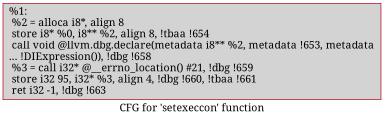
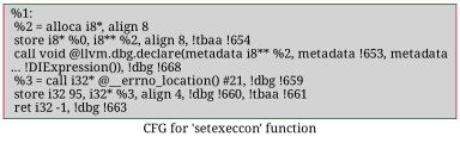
  digraph {
    label="CFG for 'setexeccon' function"
    rankdir=LR
    fontname="Noto Serif"
-   n1 [color="#b70d28ff" fillcolor=lightgrey label="{%1:\l  %2 = alloca i8*, align 8\l  store i8* %0, i8** %2, align 8, !tbaa !654\l  call void @llvm.dbg.declare(metadata i8** %2, metadata !653, metadata\l... !DIExpression()), !dbg !658\l  %3 = call i32* @__errno_location() #21, !dbg !659\l  store i32 95, i32* %3, align 4, !dbg !660, !tbaa !661\l  ret i32 -1, !dbg !663\l}" shape=record style=filled fontname="Noto Serif"]
+   n1 [color="#b70d28ff" fillcolor=lightgrey label="{%1:\l  %2 = alloca i8*, align 8\l  store i8* %0, i8** %2, align 8, !tbaa !654\l  call void @llvm.dbg.declare(metadata i8** %2, metadata !653, metadata\l... !DIExpression()), !dbg !668\l  %3 = call i32* @__errno_location() #21, !dbg !659\l  store i32 95, i32* %3, align 4, !dbg !660, !tbaa !661\l  ret i32 -1, !dbg !663\l}" shape=record style=filled fontname="Noto Serif"]
  }
